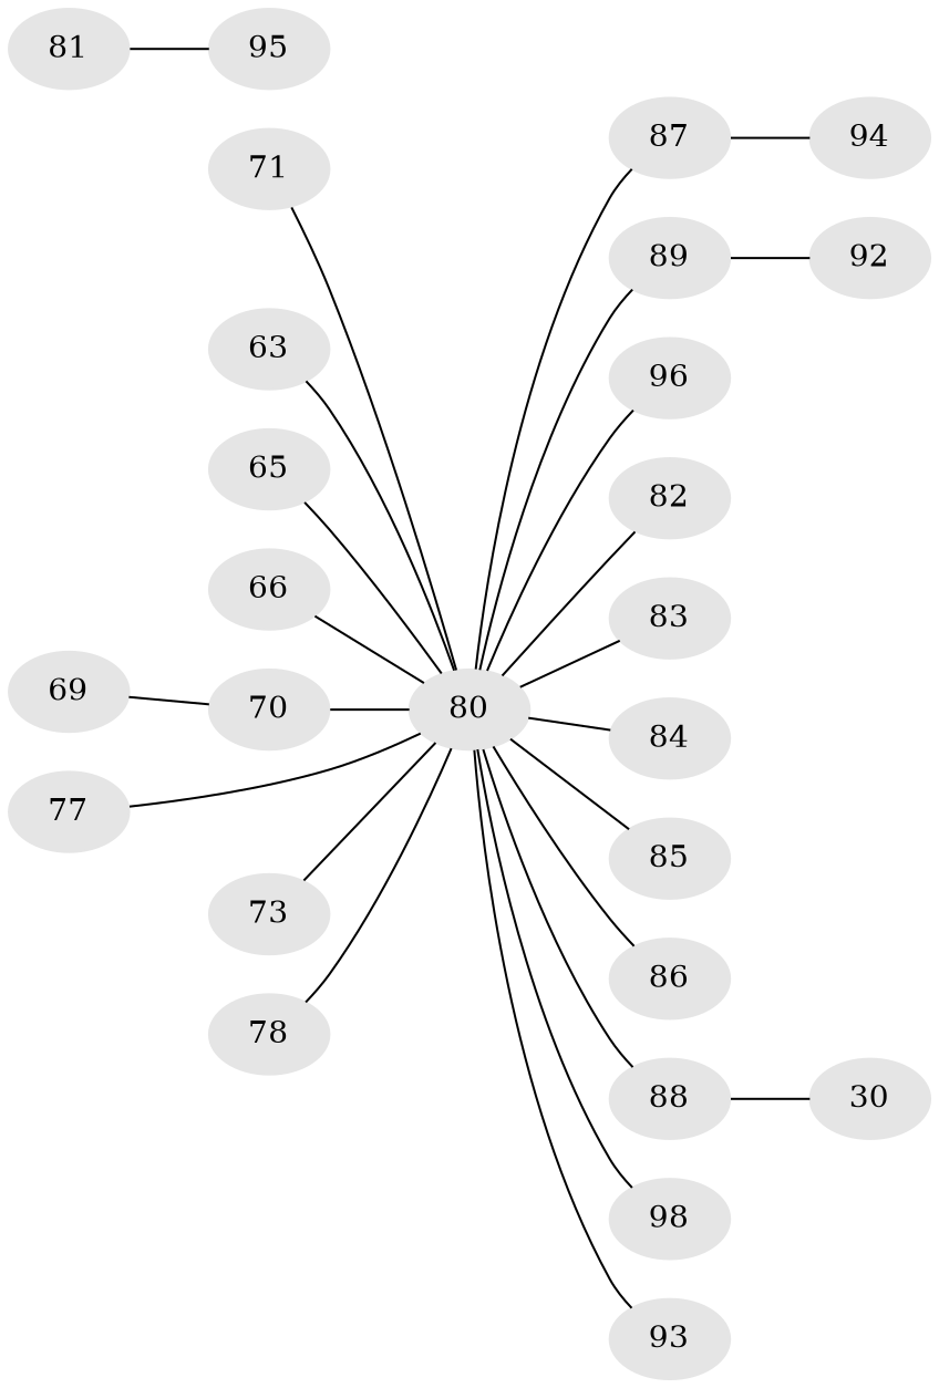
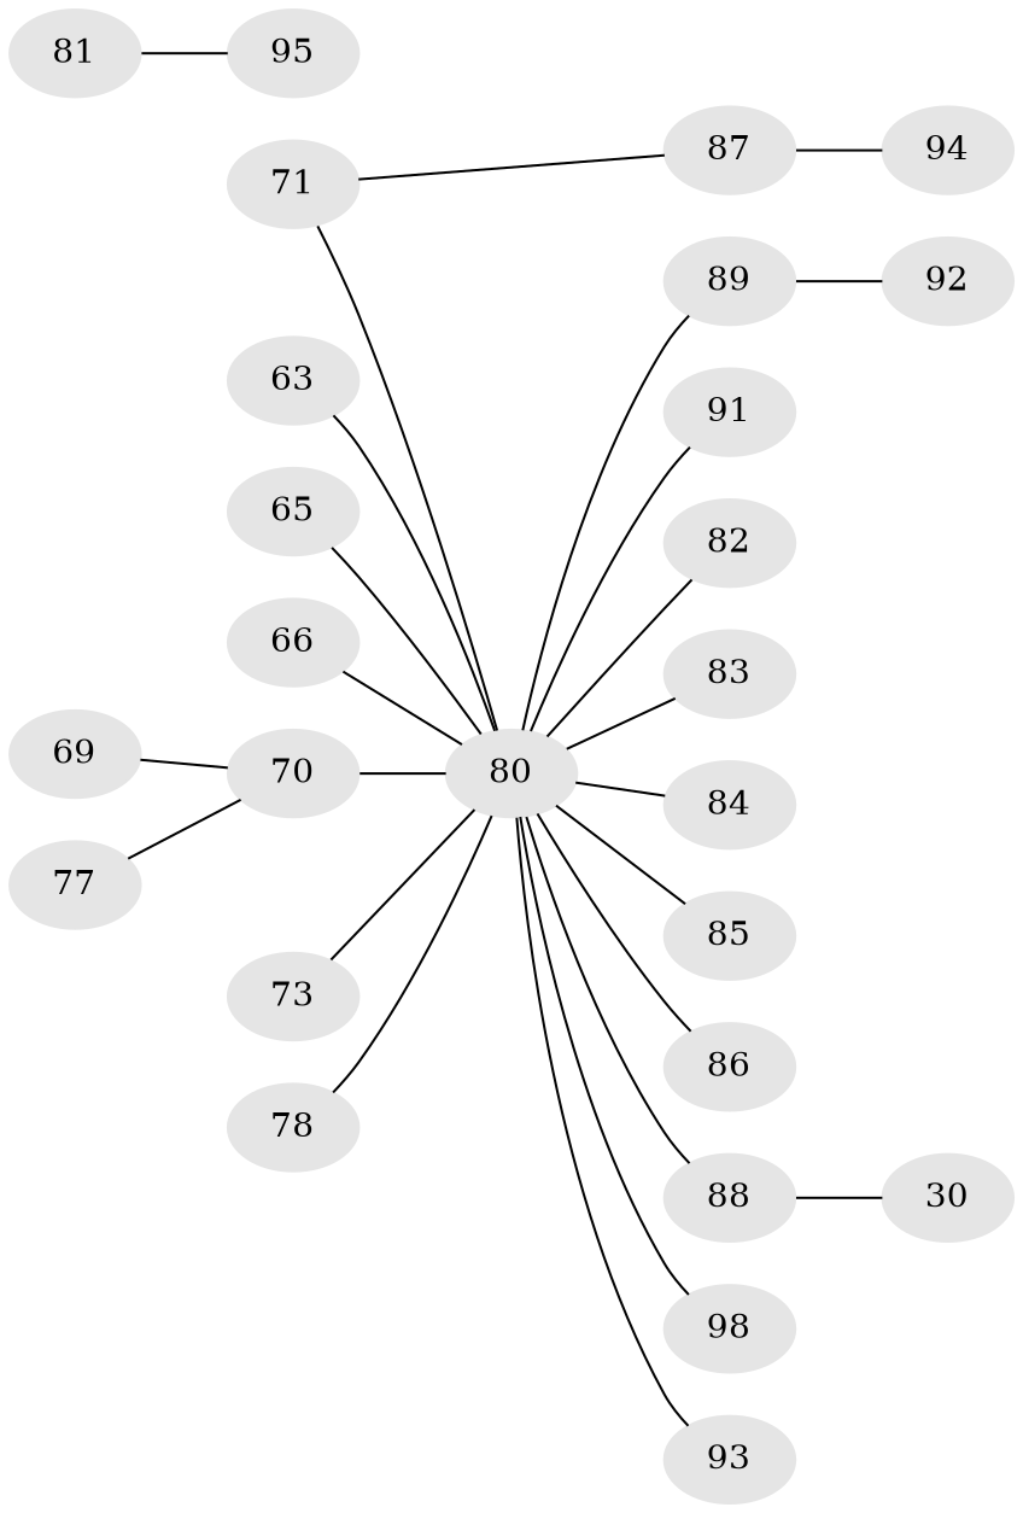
  graph {
    rankdir=LR
    node [color=gray90 style=filled]
    80 [super="+57+56+31+39+23+33+28+34+35+36+37+38+40+44+46+47+51+68+52+53+54+55+58+59+75+60+62"]
    89 [super="+25+29+48+67+64+74+76"]
    82
    83
    84
    85
    86
    87
    88
    n10 [label=98]
    93
-   96
+   96 [label=91]
    63
    65
    66
    69
    70
    71
    73
    77
    78
    81
    95
    92
    94
    n26 [label=30]
    80 -- 89
    80 -- 82
    80 -- 83
    80 -- 84
    80 -- 85
    80 -- 86
-   80 -- 87
+   71 -- 87
    80 -- 88
    80 -- n10
    80 -- 93
    80 -- 96
    89 -- 92
    87 -- 94
    88 -- n26
    63 -- 80
    65 -- 80
    66 -- 80
    69 -- 70
    70 -- 80
    71 -- 80
    73 -- 80
-   77 -- 80
+   77 -- 70
    78 -- 80
    81 -- 95
  }
